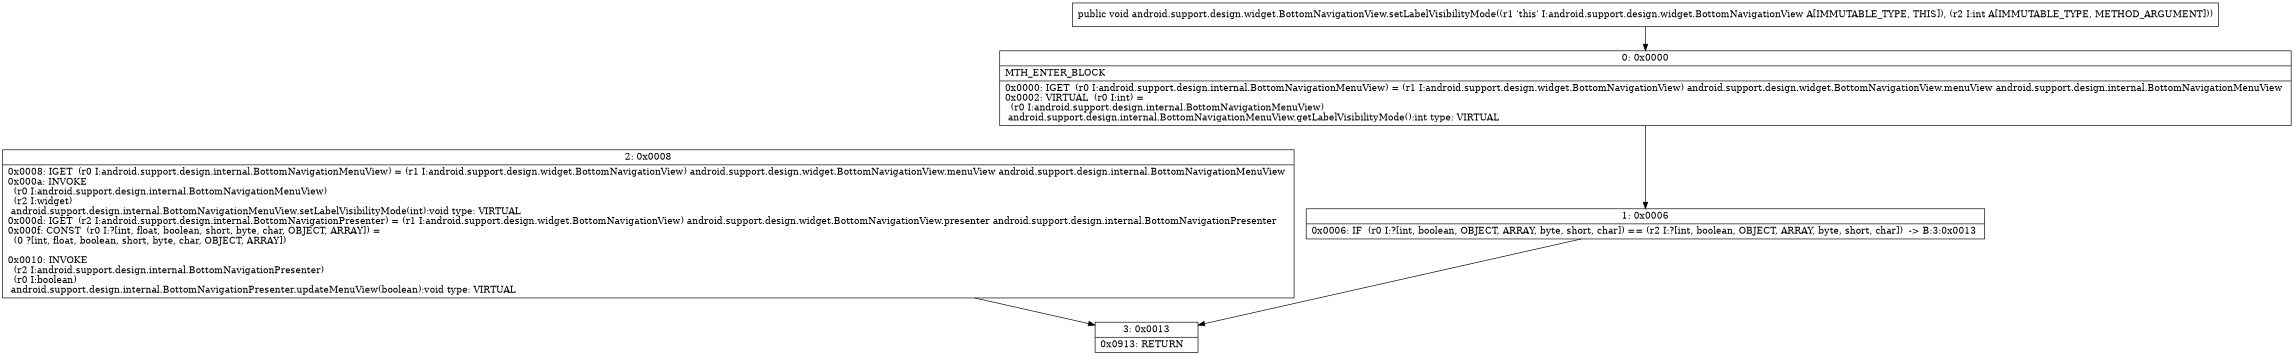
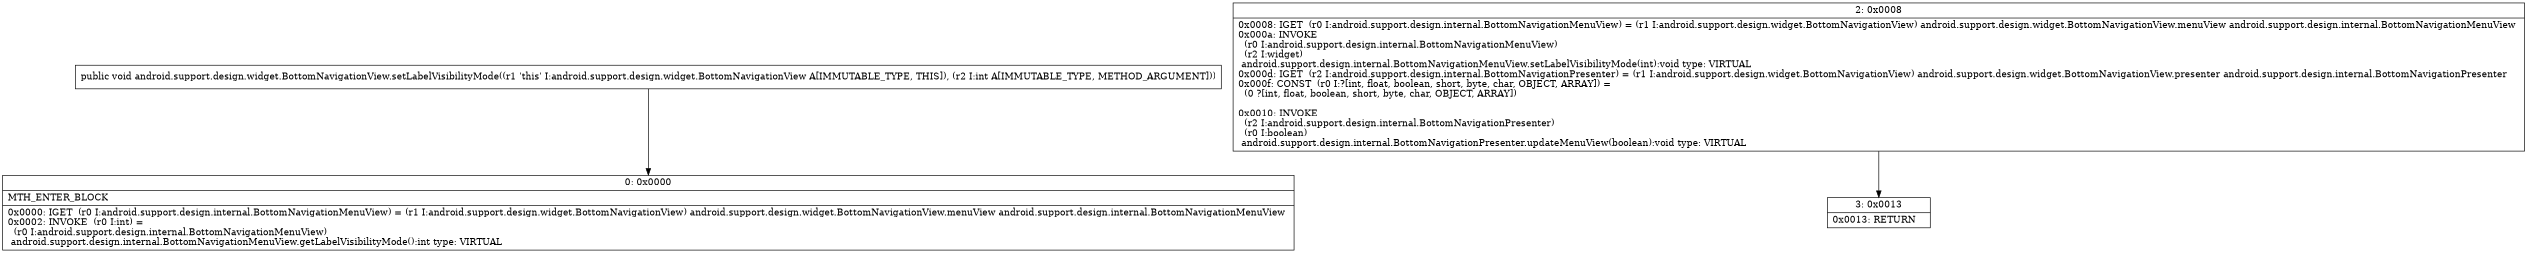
  digraph {
    node [shape=record]
    edge [arrowhead=normal]
-   n1 [label="{0\:\ 0x0000|MTH_ENTER_BLOCK\l|0x0000: IGET  (r0 I:android.support.design.internal.BottomNavigationMenuView) = (r1 I:android.support.design.widget.BottomNavigationView) android.support.design.widget.BottomNavigationView.menuView android.support.design.internal.BottomNavigationMenuView \l0x0002: VIRTUAL  (r0 I:int) = \l  (r0 I:android.support.design.internal.BottomNavigationMenuView)\l android.support.design.internal.BottomNavigationMenuView.getLabelVisibilityMode():int type: VIRTUAL \l}"]
-   n2 [label="{1\:\ 0x0006|0x0006: IF  (r0 I:?[int, boolean, OBJECT, ARRAY, byte, short, char]) == (r2 I:?[int, boolean, OBJECT, ARRAY, byte, short, char])  \-\> B:3:0x0013 \l}"]
-   n3 [label="{3\:\ 0x0013|0x0913: RETURN   \l}"]
+   n1 [label="{0\:\ 0x0000|MTH_ENTER_BLOCK\l|0x0000: IGET  (r0 I:android.support.design.internal.BottomNavigationMenuView) = (r1 I:android.support.design.widget.BottomNavigationView) android.support.design.widget.BottomNavigationView.menuView android.support.design.internal.BottomNavigationMenuView \l0x0002: INVOKE  (r0 I:int) = \l  (r0 I:android.support.design.internal.BottomNavigationMenuView)\l android.support.design.internal.BottomNavigationMenuView.getLabelVisibilityMode():int type: VIRTUAL \l}"]
+   n3 [label="{3\:\ 0x0013|0x0013: RETURN   \l}"]
    n4 [label="{2\:\ 0x0008|0x0008: IGET  (r0 I:android.support.design.internal.BottomNavigationMenuView) = (r1 I:android.support.design.widget.BottomNavigationView) android.support.design.widget.BottomNavigationView.menuView android.support.design.internal.BottomNavigationMenuView \l0x000a: INVOKE  \l  (r0 I:android.support.design.internal.BottomNavigationMenuView)\l  (r2 I:widget)\l android.support.design.internal.BottomNavigationMenuView.setLabelVisibilityMode(int):void type: VIRTUAL \l0x000d: IGET  (r2 I:android.support.design.internal.BottomNavigationPresenter) = (r1 I:android.support.design.widget.BottomNavigationView) android.support.design.widget.BottomNavigationView.presenter android.support.design.internal.BottomNavigationPresenter \l0x000f: CONST  (r0 I:?[int, float, boolean, short, byte, char, OBJECT, ARRAY]) = \l  (0 ?[int, float, boolean, short, byte, char, OBJECT, ARRAY])\l \l0x0010: INVOKE  \l  (r2 I:android.support.design.internal.BottomNavigationPresenter)\l  (r0 I:boolean)\l android.support.design.internal.BottomNavigationPresenter.updateMenuView(boolean):void type: VIRTUAL \l}"]
    n5 [label="{public void android.support.design.widget.BottomNavigationView.setLabelVisibilityMode((r1 'this' I:android.support.design.widget.BottomNavigationView A[IMMUTABLE_TYPE, THIS]), (r2 I:int A[IMMUTABLE_TYPE, METHOD_ARGUMENT])) }"]
-   n1 -> n2
-   n2 -> n3
    n4 -> n3
    n5 -> n1
  }
